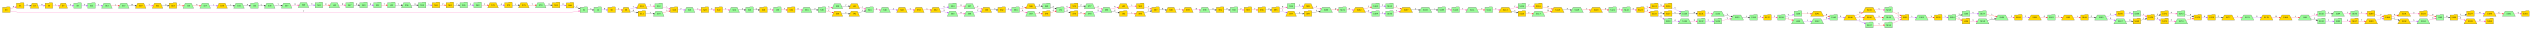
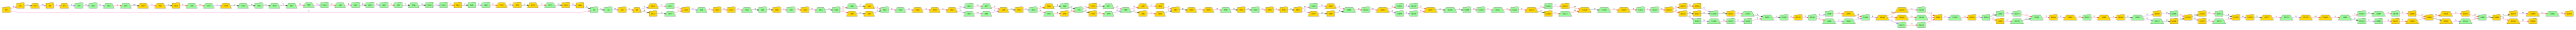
  strict digraph {
    fontname="Source Code Pro"
    rankdir=LR
    node [fillcolor=palegreen fontname="Source Code Pro" shape=folder style=filled]
    edge [color=deeppink fontname="Source Code Pro"]
    S0 [fillcolor=gold]
    S1 [fillcolor=gold]
    S2
    S3 [fillcolor=gold shape=trapezium]
    S4
    S5 [fillcolor=gold]
    S6 [fillcolor=gold]
    S7 [fillcolor=gold shape=trapezium]
    S8 [fillcolor=gold shape=trapezium]
    S9
    S10 [fillcolor=gold shape=trapezium]
    S11 [fillcolor=gold]
    S12
    S13
    S14 [shape=trapezium]
    S15 [shape=trapezium]
    S16 [fillcolor=gold]
    S17 [shape=trapezium]
    S18 [shape=trapezium]
    S19 [fillcolor=gold shape=trapezium]
    S20 [fillcolor=gold]
    S21 [fillcolor=gold shape=trapezium]
    S22 [fillcolor=gold]
    S23 [fillcolor=gold]
    S24 [shape=trapezium]
    S25 [shape=trapezium]
    S26
    S27 [shape=trapezium]
    S28 [fillcolor=gold]
    S29 [fillcolor=gold shape=trapezium]
    S30
    S31 [shape=trapezium]
    S32 [fillcolor=gold]
    S33
    S34 [shape=trapezium]
    S35 [shape=trapezium]
    S36
    S37 [shape=trapezium]
    S38 [shape=trapezium]
    S39 [fillcolor=gold shape=trapezium]
    S40 [shape=trapezium]
    S41 [fillcolor=gold shape=trapezium]
    S42 [fillcolor=gold shape=trapezium]
    S43
    S44
    S45 [shape=trapezium]
    S46 [shape=trapezium]
    S47
    S48 [fillcolor=gold shape=trapezium]
    S49
    S50 [fillcolor=gold shape=trapezium]
    S51
    S52 [fillcolor=gold shape=trapezium]
    S53
    S54
    S55 [shape=trapezium]
    S56 [shape=trapezium]
    S57 [shape=trapezium]
    S58 [shape=trapezium]
    S59
    S60 [fillcolor=gold shape=trapezium]
-   S61 [fillcolor=gold]
+   S61
    S62 [fillcolor=gold]
    S63 [fillcolor=gold]
    S64
    S65
    S66 [fillcolor=gold shape=trapezium]
    S67 [shape=trapezium]
    S68
    S69
    S70 [fillcolor=gold]
    S71 [fillcolor=gold shape=trapezium]
    S72
    S73 [fillcolor=gold]
    S74 [fillcolor=gold]
    S75 [fillcolor=gold]
    S76 [fillcolor=gold shape=trapezium]
    S77 [shape=trapezium]
    S78 [shape=trapezium]
    S79 [shape=trapezium]
    S80 [shape=trapezium]
    S81 [fillcolor=gold]
    S82 [fillcolor=gold shape=trapezium]
    S83 [fillcolor=gold]
    S84 [fillcolor=gold]
    S85 [fillcolor=gold]
    S86 [fillcolor=gold shape=trapezium]
    S87 [fillcolor=gold]
    S88 [fillcolor=gold shape=trapezium]
    S89 [fillcolor=gold shape=trapezium]
    S90 [shape=trapezium]
    S91 [fillcolor=gold]
    S92
    S93 [fillcolor=gold]
    S94 [fillcolor=gold]
    S95 [fillcolor=gold]
    S96
    S97 [fillcolor=gold shape=trapezium]
    S98 [fillcolor=gold shape=trapezium]
    S99 [fillcolor=gold]
    S100 [shape=trapezium]
    S101
    S102 [fillcolor=gold shape=trapezium]
    S103
    S104
    S105
    S106
    S107 [fillcolor=gold shape=trapezium]
    S108 [shape=trapezium]
    S109
    S110
    S111 [shape=trapezium]
    S112
    S113 [fillcolor=gold shape=trapezium]
    S114
    S115 [fillcolor=gold]
    S116 [fillcolor=gold]
    S117 [shape=trapezium]
    S118 [fillcolor=gold shape=trapezium]
    S119 [shape=trapezium]
    S120 [fillcolor=gold shape=trapezium]
    S121
    S122
    S123 [fillcolor=gold]
    S124 [fillcolor=gold]
    S125 [fillcolor=gold]
    S126 [fillcolor=gold]
    S127 [fillcolor=gold]
    S128
    S129
    S130 [shape=trapezium]
    S131 [fillcolor=gold]
    S132
    S133 [shape=trapezium]
    S134
    S135 [shape=trapezium]
    S136
    S137 [fillcolor=gold]
    S138
    S139
    S140 [shape=trapezium]
    S141 [fillcolor=gold shape=trapezium]
    S142 [shape=trapezium]
    S143
    S144 [fillcolor=gold shape=trapezium]
    S145 [fillcolor=gold shape=trapezium]
    S146 [fillcolor=gold shape=trapezium]
    S147
    n149 [label=S248]
    S149 [shape=trapezium]
    S150
    S151 [fillcolor=gold]
    S152 [shape=trapezium]
    S153 [fillcolor=gold]
    S154
    S155
    S156 [fillcolor=gold]
    S157
    S158 [shape=trapezium]
    S159 [shape=trapezium]
    S160 [fillcolor=gold]
    n162 [fillcolor=gold label=S361 shape=trapezium]
    S162
    S163 [fillcolor=gold shape=trapezium]
    S164 [fillcolor=gold]
    S165 [shape=trapezium]
    S166 [fillcolor=gold]
    S167 [shape=trapezium]
    S168
    S169 [fillcolor=gold]
    S170 [fillcolor=gold]
    S171 [fillcolor=gold]
    S172 [fillcolor=gold]
    S173
    S174 [shape=trapezium]
    S175 [fillcolor=gold]
    S176 [fillcolor=gold]
    S177 [fillcolor=gold shape=trapezium]
    S178 [shape=trapezium]
    S179 [fillcolor=gold shape=trapezium]
    S180 [fillcolor=gold shape=trapezium]
    S181 [shape=trapezium]
    S182
    S183
    S184 [shape=trapezium]
    S185
    S186
    S187 [fillcolor=gold]
    S188 [fillcolor=gold]
    S189 [fillcolor=gold shape=trapezium]
    S190 [fillcolor=gold]
    S191 [fillcolor=gold shape=trapezium]
    S192 [fillcolor=gold shape=trapezium]
    S193 [fillcolor=gold]
    S194 [shape=trapezium]
    S195
    S196 [fillcolor=gold]
    S197 [fillcolor=gold]
    S198 [fillcolor=gold shape=trapezium]
    S199 [fillcolor=gold shape=trapezium]
    S200 [fillcolor=gold]
    S201 [shape=trapezium]
    S202 [fillcolor=gold]
    S0 -> S1 [label=A]
    S0 -> S2 [label=Y]
    S1 -> S3 [color=black label=S]
    S2 -> S4 [color=black label=S]
    S3 -> S5 [color=purple label=H]
    S4 -> S6 [color=purple label=M]
    S5 -> S7 [label=L]
    S6 -> S8 [color=red label=V]
    S7 -> S9 [color=purple label=S]
    S8 -> S10 [color=purple label=T]
    S8 -> S11 [color=black label=A]
    S9 -> S12 [color=purple label=G]
    S10 -> S13 [label=Y]
    S11 -> S14 [color=black label=Y]
    S12 -> S15 [color=purple label=S]
    S13 -> S16 [label=L]
    S14 -> S16 [color=red label=L]
    S15 -> S17 [color=red label=L]
    S16 -> S18 [color=purple label=F]
    S17 -> S19 [color=black label=W]
    S18 -> S20 [label=C]
    S19 -> S21 [label=T]
    S20 -> S22 [label=E]
    S21 -> S23 [color=black label=S]
    S22 -> S24 [label=T]
    S23 -> S25 [color=red label=T]
    S24 -> S26 [color=black label=S]
    S25 -> S27 [color=red label=A]
    S26 -> S28 [color=black label=G]
    S27 -> S29 [color=purple label=L]
    S28 -> S30 [label=L]
    S29 -> S31 [color=black label=L]
    S30 -> S32 [color=red label=F]
    S31 -> S33 [color=black label=A]
    S32 -> S34 [label=H]
    S33 -> S35 [color=black label=C]
    S34 -> S36 [color=black label=F]
    S35 -> S37 [color=black label=T]
    S36 -> S38 [label=S]
    S36 -> S39 [color=red label=F]
    S37 -> S40 [label=R]
    S38 -> S41 [color=black label=Y]
    S39 -> S42 [color=black label=Y]
    S40 -> S43 [color=purple label=G]
    S41 -> S44 [label=L]
    S42 -> S44 [color=black label=L]
    S43 -> S45 [color=red label=R]
    S44 -> S46 [label=Q]
    S45 -> S47 [label=M]
    S46 -> S48 [color=purple label=A]
    S47 -> S49 [color=black label=M]
    S48 -> S50 [label=V]
    S49 -> S51 [color=purple label=N]
    S50 -> S52 [color=red label=C]
    S51 -> S53 [color=red label=T]
    S52 -> S54 [color=purple label=G]
    S52 -> S55 [color=purple label=S]
    S53 -> S56 [color=black label=Y]
    S54 -> S57 [label=H]
    S55 -> S58 [label=H]
    S56 -> S59 [color=black label=R]
    S57 -> S60 [label=F]
    S58 -> S60 [color=purple label=F]
    S59 -> S61 [color=purple label=L]
    S60 -> S62 [color=black label=S]
    S61 -> S63 [color=red label=P]
    S62 -> S64 [color=purple label=I]
    S63 -> S65 [color=black label=Y]
    S64 -> S66 [color=red label=T]
    S64 -> S67 [label=A]
    S65 -> S68 [color=purple label=S]
    S66 -> S69 [color=black label=R]
    S67 -> S70 [color=red label=R]
    S68 -> S71 [color=red label=I]
    S69 -> S72 [color=black label=G]
    S70 -> S72 [color=red label=G]
    S71 -> S73 [color=purple label=A]
    S72 -> S74 [label=G]
    S72 -> S75 [color=black label=S]
    S73 -> S76 [color=black label=L]
    S74 -> S77 [color=black label=P]
    S75 -> S78 [color=red label=P]
    S76 -> S79 [color=red label=Y]
    S77 -> S80 [label=S]
    S78 -> S80 [color=purple label=S]
    S79 -> S81 [color=black label=R]
    S80 -> S82 [label=A]
    S80 -> S83 [color=black label=V]
    S81 -> S84 [color=purple label=D]
    S82 -> S85 [label=L]
    S83 -> S86 [color=red label=L]
    S84 -> S2 [color=black label=Y]
    S85 -> S87 [color=red label=T]
    S86 -> S87 [color=black label=T]
    S87 -> S88 [color=black label=M]
    S88 -> S89 [color=red label=L]
    S89 -> S90 [label=M]
    S90 -> S91 [color=black label=K]
    S91 -> S92 [color=black label=P]
    S92 -> S93 [label=V]
    S93 -> S94 [color=red label=T]
    S94 -> S95 [color=black label=V]
    S95 -> S96 [label=M]
    S95 -> S97 [color=purple label=T]
    S96 -> S98 [color=purple label=S]
    S97 -> S99 [color=black label=S]
    S98 -> S100 [label=F]
    S99 -> S100 [color=black label=F]
    S100 -> S101 [color=red label=W]
    S101 -> S102 [label=M]
    S102 -> S103 [color=red label=Y]
    S102 -> S104 [color=purple label=D]
    S103 -> S105 [color=purple label=I]
    S104 -> S106 [color=purple label=I]
    S105 -> S107 [color=red label=F]
    S106 -> S107 [label=F]
    S107 -> S108 [color=black label=S]
    S108 -> S109 [color=black label=L]
    S109 -> S110 [label=N]
    S110 -> S111 [label=T]
    S111 -> S112 [color=red label=F]
    S112 -> S113 [label=F]
    S113 -> S114 [label=Y]
    S113 -> S115 [color=black label=S]
    S114 -> S116 [label=Y]
    S115 -> S117 [color=red label=Y]
    S116 -> S118 [color=red label=M]
    S117 -> S118 [color=red label=M]
    S118 -> S119 [color=black label=P]
    S119 -> S120 [color=red label=T]
    S120 -> S121 [color=red label=H]
    S121 -> S122 [label=L]
    S122 -> S123 [label=H]
    S123 -> S124 [color=red label=C]
    S123 -> S125 [color=red label=S]
    S124 -> S126 [color=red label=N]
    S125 -> S127 [color=black label=N]
    S125 -> S128 [color=purple label=D]
    S126 -> S129 [color=purple label=V]
    S127 -> S129 [color=black label=V]
    S128 -> S130 [color=purple label=A]
    S129 -> S131 [color=black label=M]
    S130 -> S132 [label=R]
    S131 -> S133 [label=I]
    S132 -> S134 [color=purple label=I]
    S133 -> S135 [color=black label=V]
    S134 -> S135 [label=V]
    S135 -> S136 [color=black label=L]
    S136 -> S137 [label=L]
    S137 -> S138 [label=I]
    S138 -> S139 [color=purple label=V]
    S138 -> S140 [color=red label=L]
    S139 -> S141 [color=red label=L]
    S140 -> S142 [color=purple label=L]
    S141 -> S143 [color=red label=N]
    S142 -> S143 [color=purple label=N]
    S143 -> S144 [color=purple label=G]
    S144 -> S145 [color=red label=M]
    S144 -> S146 [color=red label=V]
    S144 -> S147 [color=purple label=L]
    S145 -> n149 [label=V]
    S146 -> S149 [color=red label=V]
    S147 -> S150 [color=red label=V]
    n149 -> S151 [color=red label=T]
    S149 -> S151 [label=T]
    S150 -> S151 [label=T]
    S151 -> S152 [color=purple label=L]
    S152 -> S153 [color=red label=V]
    S153 -> S154 [color=purple label=Y]
    S154 -> S155 [color=black label=I]
    S154 -> S156 [color=red label=V]
    S155 -> S157 [color=purple label=V]
    S156 -> S158 [label=V]
    S157 -> S159 [color=red label=L]
    S158 -> S159 [color=black label=L]
    S159 -> S160 [label=F]
    S160 -> n162 [color=purple label=I]
    n162 -> S162 [color=red label=G]
    S162 -> S163 [color=red label=F]
    S163 -> S164 [color=red label=L]
    S164 -> S165 [color=black label=P]
    S165 -> S166 [color=purple label=I]
    S165 -> S167 [color=purple label=A]
    S166 -> S168 [color=purple label=D]
    S167 -> S169 [color=black label=D]
    S168 -> S170 [label=L]
    S169 -> S170 [color=black label=L]
    S170 -> S171 [color=black label=V]
    S170 -> S172 [color=purple label=A]
    S171 -> S173 [label=P]
    S172 -> S174 [label=P]
    S173 -> S175 [color=black label=A]
    S174 -> S175 [color=red label=A]
    S175 -> S176 [color=purple label=H]
    S176 -> S177 [color=black label=P]
    S177 -> S178 [label=L]
    S178 -> S179 [color=purple label=G]
    S179 -> S180 [color=red label=M]
    S180 -> S181 [color=red label=L]
    S181 -> S182 [label=L]
    S181 -> S183 [color=black label=I]
    S182 -> S184 [color=black label=F]
    S183 -> S185 [color=purple label=F]
    S184 -> S186 [label=T]
    S185 -> S187 [label=A]
    S186 -> S188 [label=T]
    S187 -> S189 [color=red label=T]
    S188 -> S190 [color=red label=V]
    S189 -> S190 [color=purple label=V]
    S190 -> S191 [color=red label=H]
    S190 -> S192 [color=black label=L]
    S191 -> S193 [label=S]
    S192 -> S194 [color=purple label=S]
    S193 -> S195 [color=red label=A]
    S194 -> S195 [label=A]
    S195 -> S196 [color=black label=N]
    S196 -> S197 [color=black label=T]
    S196 -> S198 [label=S]
    S197 -> S199 [color=purple label=M]
    S198 -> S200 [label=M]
    S199 -> S201 [color=red label=E]
    S201 -> S202 [label=G]
  }
